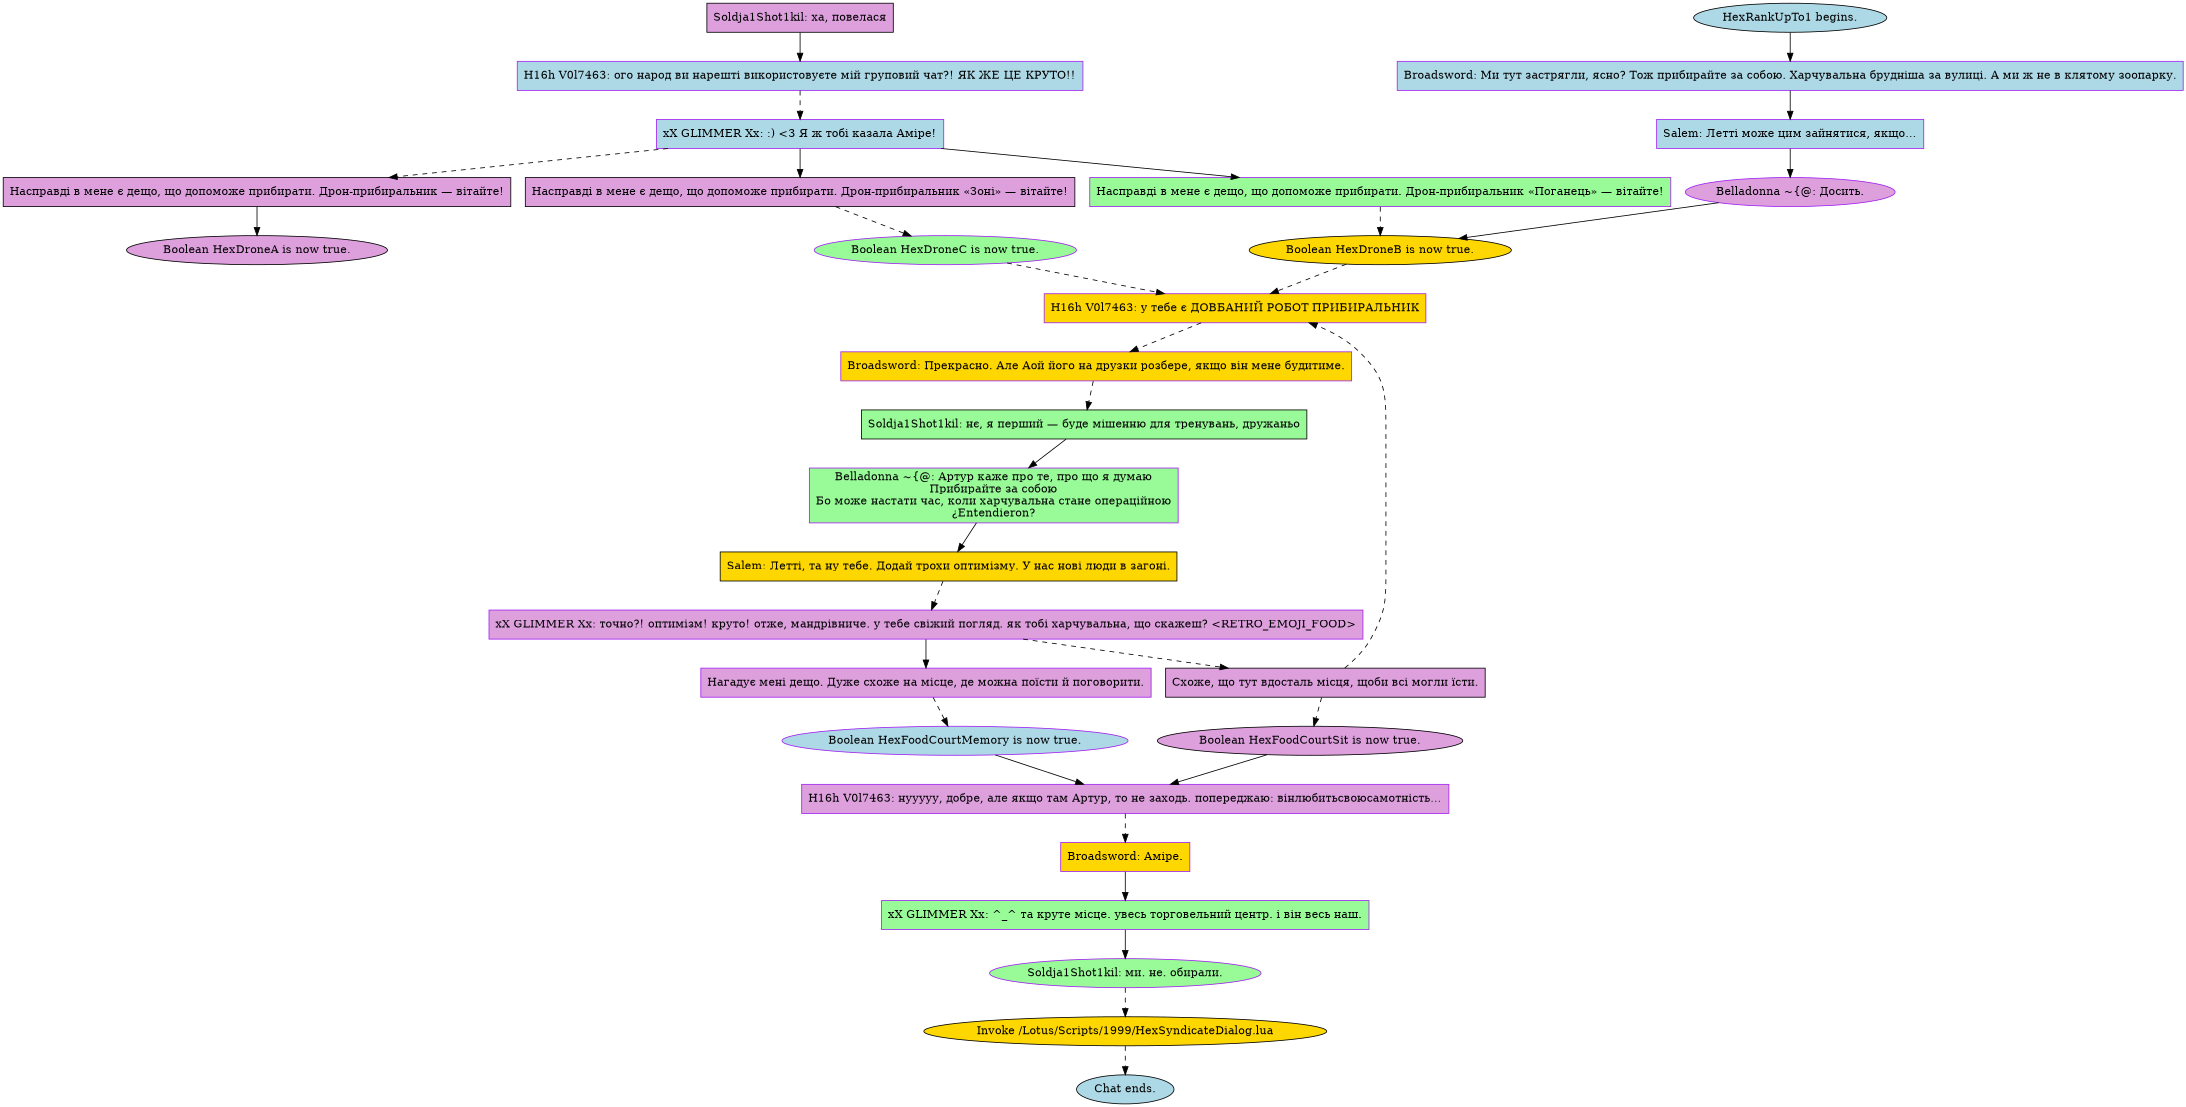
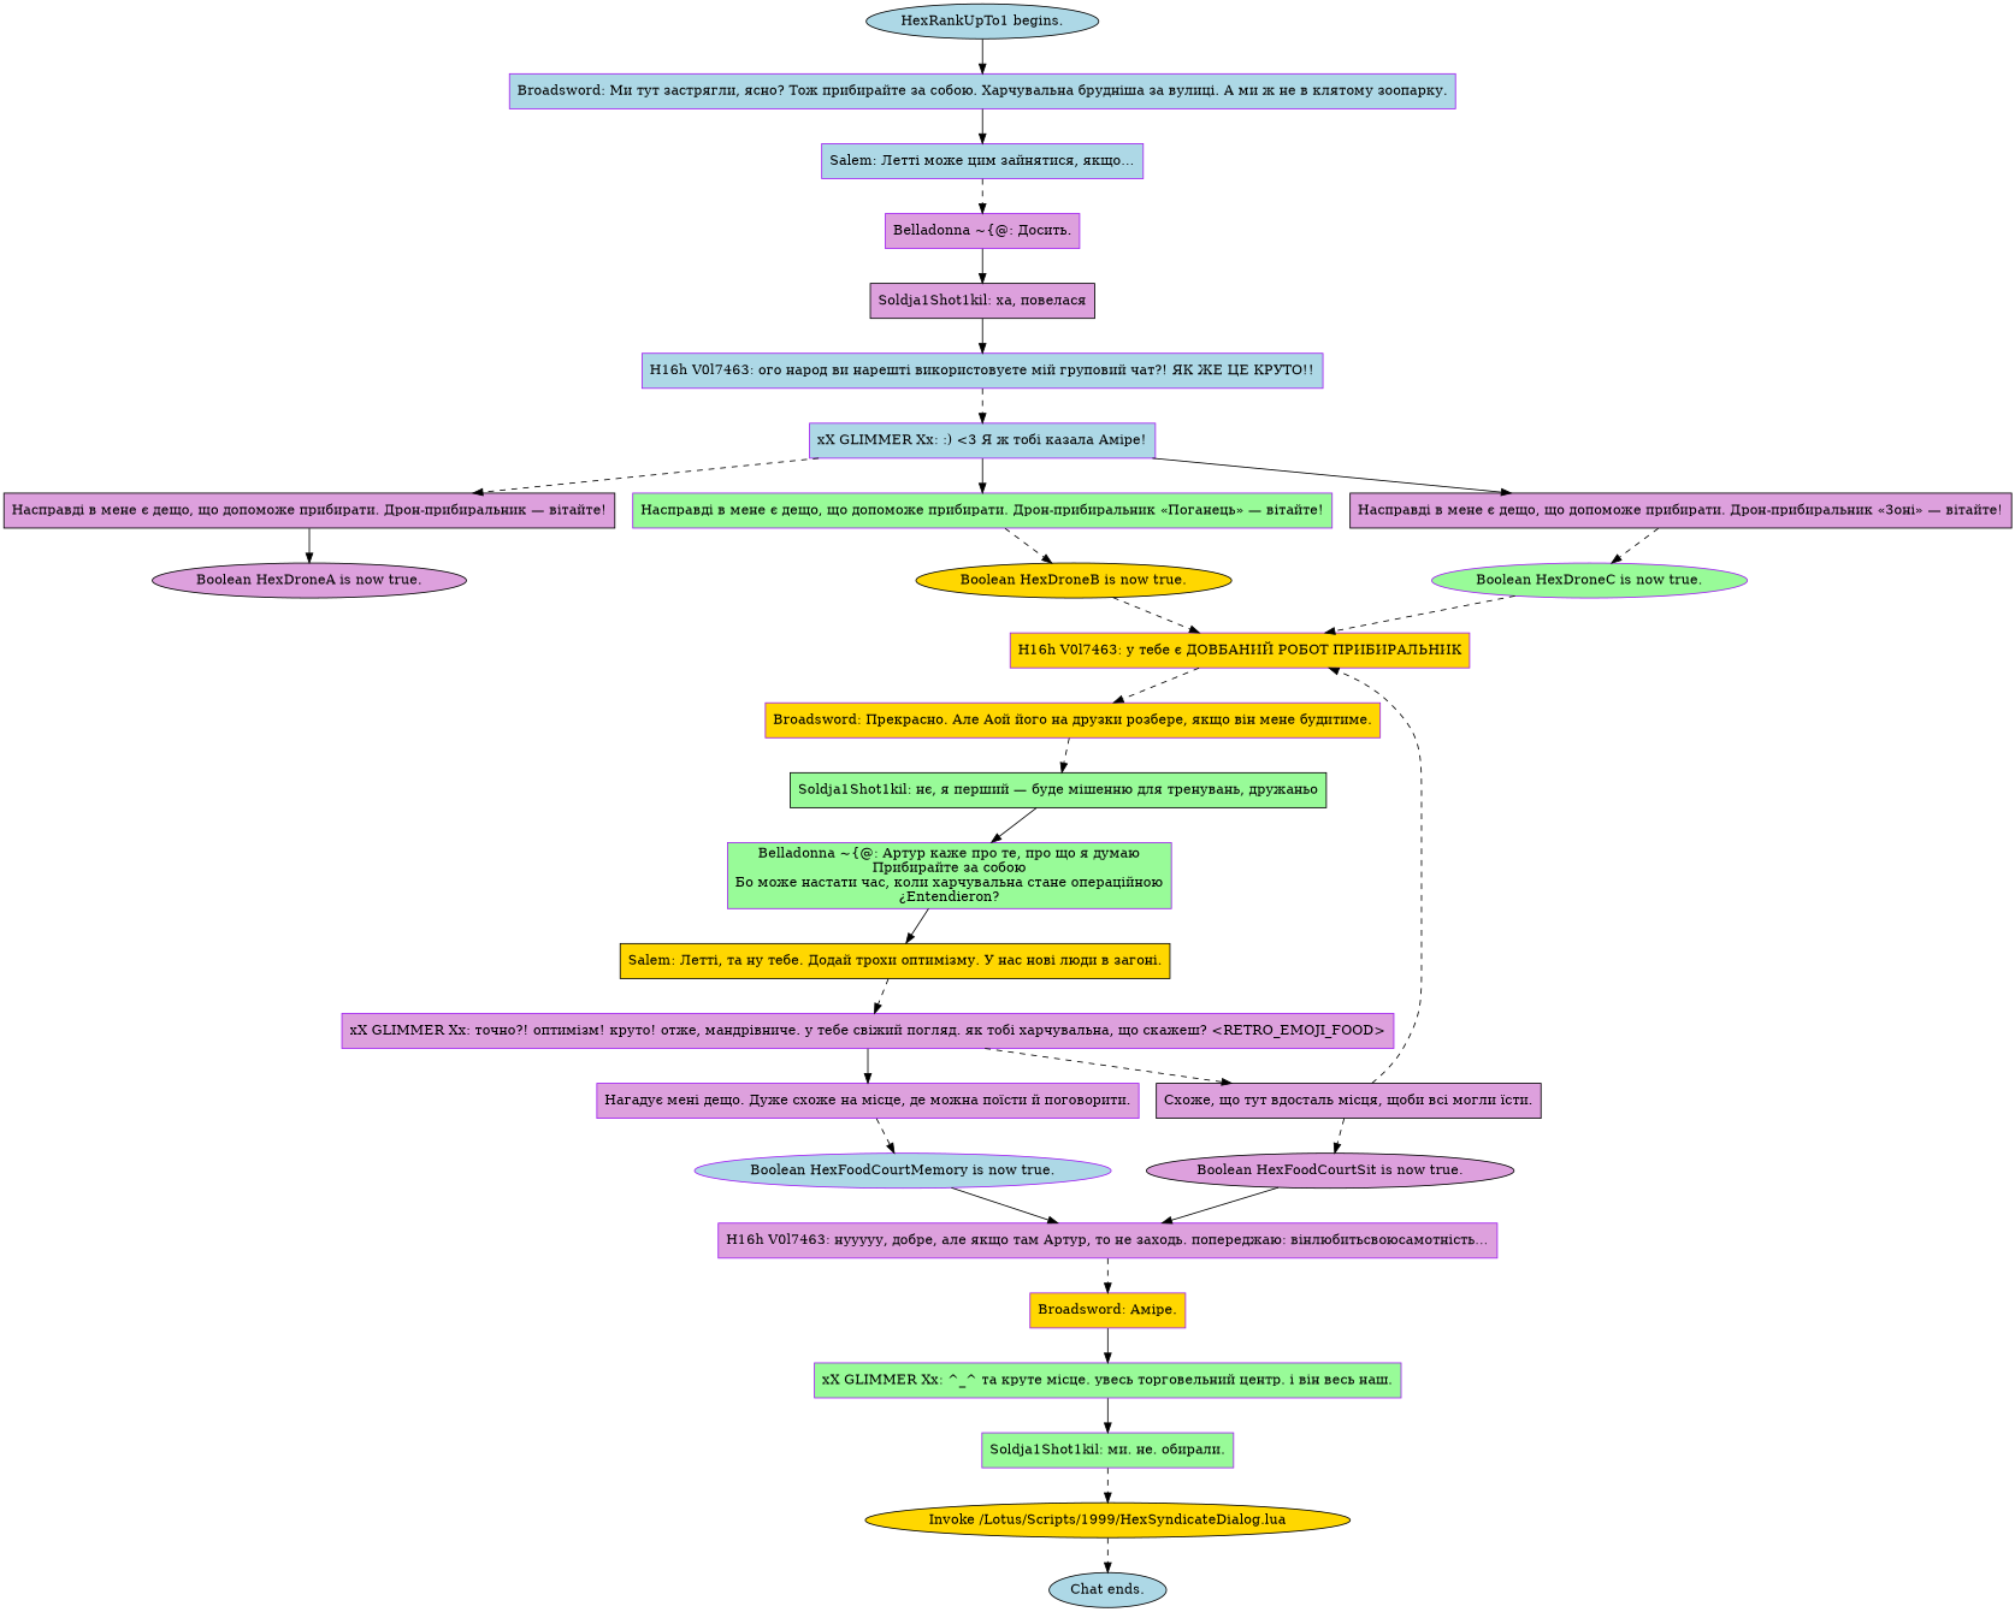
  digraph {
    node [color=purple fillcolor=plum style=filled shape=box]
    edge [style=dashed]
    "HexRankUpTo1 begins." [color=black fillcolor=lightblue shape=""]
    n2 [fillcolor=lightblue label="Broadsword: Ми тут застрягли, ясно? Тож прибирайте за собою. Харчувальна брудніша за вулиці. А ми ж не в клятому зоопарку."]
    n3 [fillcolor=lightblue label="Salem: Летті може цим зайнятися, якщо…"]
-   n4 [label="Belladonna ~{@: Досить." shape=ellipse]
+   n4 [label="Belladonna ~{@: Досить."]
    n5 [color=black label="Soldja1Shot1kil: ха, повелася"]
    n6 [fillcolor=lightblue label="H16h V0l7463: ого народ ви нарешті використовуєте мій груповий чат?! ЯК ЖЕ ЦЕ КРУТО!!"]
    n7 [fillcolor=lightblue label="xX GLIMMER Xx: :) <3 Я ж тобі казала Аміре!"]
    n8 [color=black label="Насправді в мене є дещо, що допоможе прибирати. Дрон-прибиральник — вітайте!"]
    n9 [fillcolor=palegreen label="Насправді в мене є дещо, що допоможе прибирати. Дрон-прибиральник «Поганець» — вітайте!"]
    n10 [color=black label="Насправді в мене є дещо, що допоможе прибирати. Дрон-прибиральник «Зоні» — вітайте!"]
    n11 [color=black label="Boolean HexDroneA is now true." shape=""]
    n12 [color=black fillcolor=gold label="Boolean HexDroneB is now true." shape=""]
    n13 [fillcolor=palegreen label="Boolean HexDroneC is now true." shape=""]
    n14 [fillcolor=gold label="H16h V0l7463: у тебе є ДОВБАНИЙ РОБОТ ПРИБИРАЛЬНИК"]
    n15 [fillcolor=gold label="Broadsword: Прекрасно. Але Аой його на друзки розбере, якщо він мене будитиме."]
    n16 [color=black fillcolor=palegreen label="Soldja1Shot1kil: нє, я перший — буде мішенню для тренувань, дружаньо"]
    n17 [fillcolor=palegreen label="Belladonna ~{@: Артур каже про те, про що я думаю\nПрибирайте за собою\nБо може настати час, коли харчувальна стане операційною\n¿Entendieron?"]
    n18 [color=black fillcolor=gold label="Salem: Летті, та ну тебе. Додай трохи оптимізму. У нас нові люди в загоні."]
    n19 [label="xX GLIMMER Xx: точно?! оптимізм! круто! отже, мандрівниче. у тебе свіжий погляд. як тобі харчувальна, що скажеш? <RETRO_EMOJI_FOOD>"]
    n20 [color=black label="Схоже, що тут вдосталь місця, щоби всі могли їсти."]
    n21 [label="Нагадує мені дещо. Дуже схоже на місце, де можна поїсти й поговорити."]
    n22 [color=black label="Boolean HexFoodCourtSit is now true." shape=""]
    n23 [fillcolor=lightblue label="Boolean HexFoodCourtMemory is now true." shape=""]
    n24 [label="H16h V0l7463: нууууу, добре, але якщо там Артур, то не заходь. попереджаю: вінлюбитьсвоюсамотність…"]
    n25 [fillcolor=gold label="Broadsword: Аміре."]
    n26 [fillcolor=palegreen label="xX GLIMMER Xx: ^_^ та круте місце. увесь торговельний центр. і він весь наш."]
-   n27 [fillcolor=palegreen label="Soldja1Shot1kil: ми. не. обирали." shape=ellipse]
+   n27 [fillcolor=palegreen label="Soldja1Shot1kil: ми. не. обирали."]
    n28 [color=black fillcolor=gold label="Invoke /Lotus/Scripts/1999/HexSyndicateDialog.lua" shape=""]
    "Chat ends." [color=black fillcolor=lightblue shape=""]
    "HexRankUpTo1 begins." -> n2 [style=solid]
    n2 -> n3 [style=solid]
-   n3 -> n4 [style=solid]
-   n4 -> n12 [style=solid]
+   n3 -> n4
+   n4 -> n5 [style=solid]
    n5 -> n6 [style=solid]
    n6 -> n7
    n7 -> n8
    n7 -> n9 [style=solid]
    n7 -> n10 [style=solid]
    n8 -> n11 [style=solid]
    n9 -> n12
    n10 -> n13
    n12 -> n14
    n13 -> n14
    n14 -> n15
    n15 -> n16
    n16 -> n17 [style=solid]
    n17 -> n18 [style=solid]
    n18 -> n19
    n19 -> n20
    n19 -> n21 [style=solid]
    n20 -> n14
    n20 -> n22
    n21 -> n23
    n22 -> n24 [style=solid]
    n23 -> n24 [style=solid]
    n24 -> n25
    n25 -> n26 [style=solid]
    n26 -> n27 [style=solid]
    n27 -> n28
    n28 -> "Chat ends."
  }
